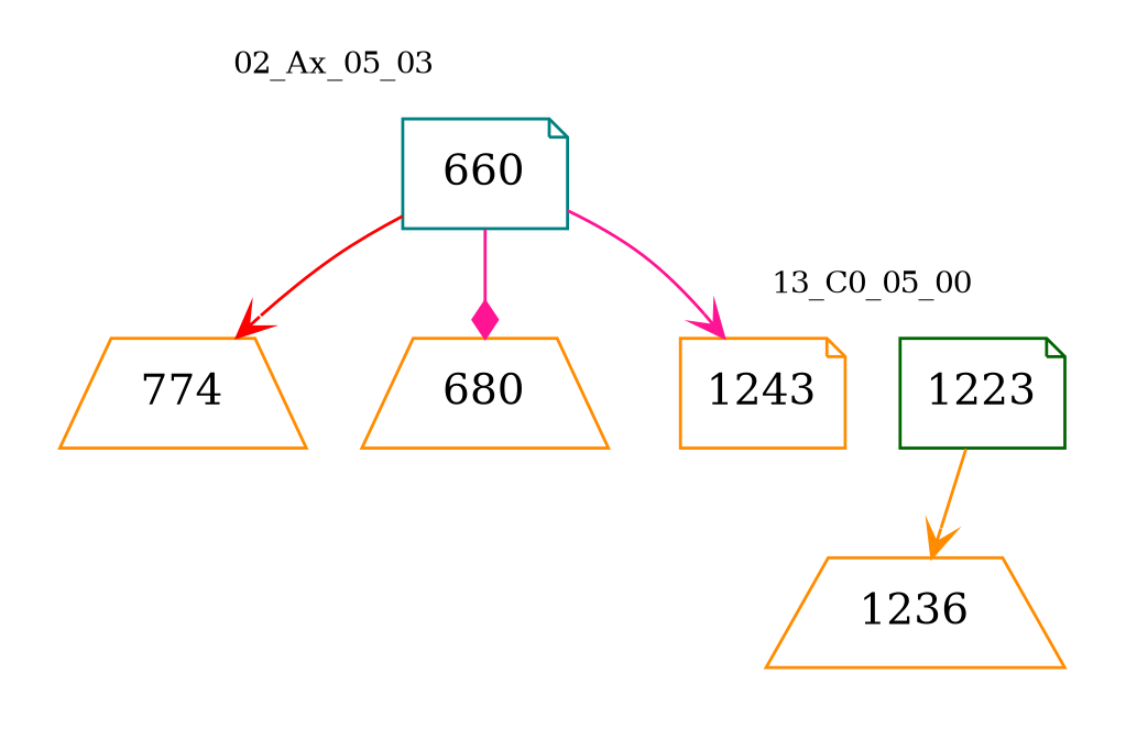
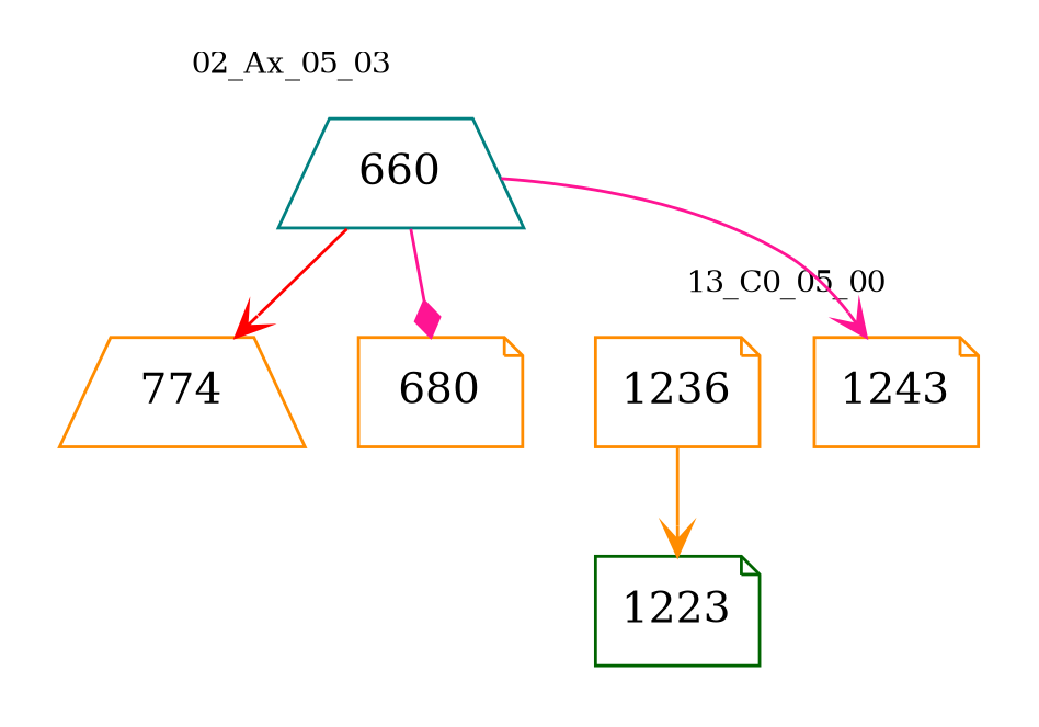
  digraph {
    fontname="DejaVu Serif"
    node [color=darkorange fontname="DejaVu Serif" shape=note]
    edge [arrowhead=vee color=deeppink fontname="DejaVu Serif" style=solid]
-   n1 [color=teal label=660]
+   n1 [color=teal label=660 shape=trapezium]
    n2 [label=774 shape=trapezium]
-   n3 [label=680 shape=trapezium]
+   n3 [label=680]
    n4 [color=darkgreen label=1223]
    n5 [label=1243]
-   n6 [label=1236 shape=trapezium]
+   n6 [label=1236]
    subgraph cluster_1 {
      color=white
      fontsize=10
      label="02_Ax_05_03"
      n1
      n2
      n3
    }
    subgraph cluster_2 {
      color=white
      fontsize=10
      label="13_C0_05_00"
      n4
      n5
      n6
    }
    n1 -> n2 [color=red]
    n1 -> n3 [arrowhead=diamond]
    n1 -> n5
-   n4 -> n6 [color=darkorange]
+   n6 -> n4 [color=darkorange]
  }
